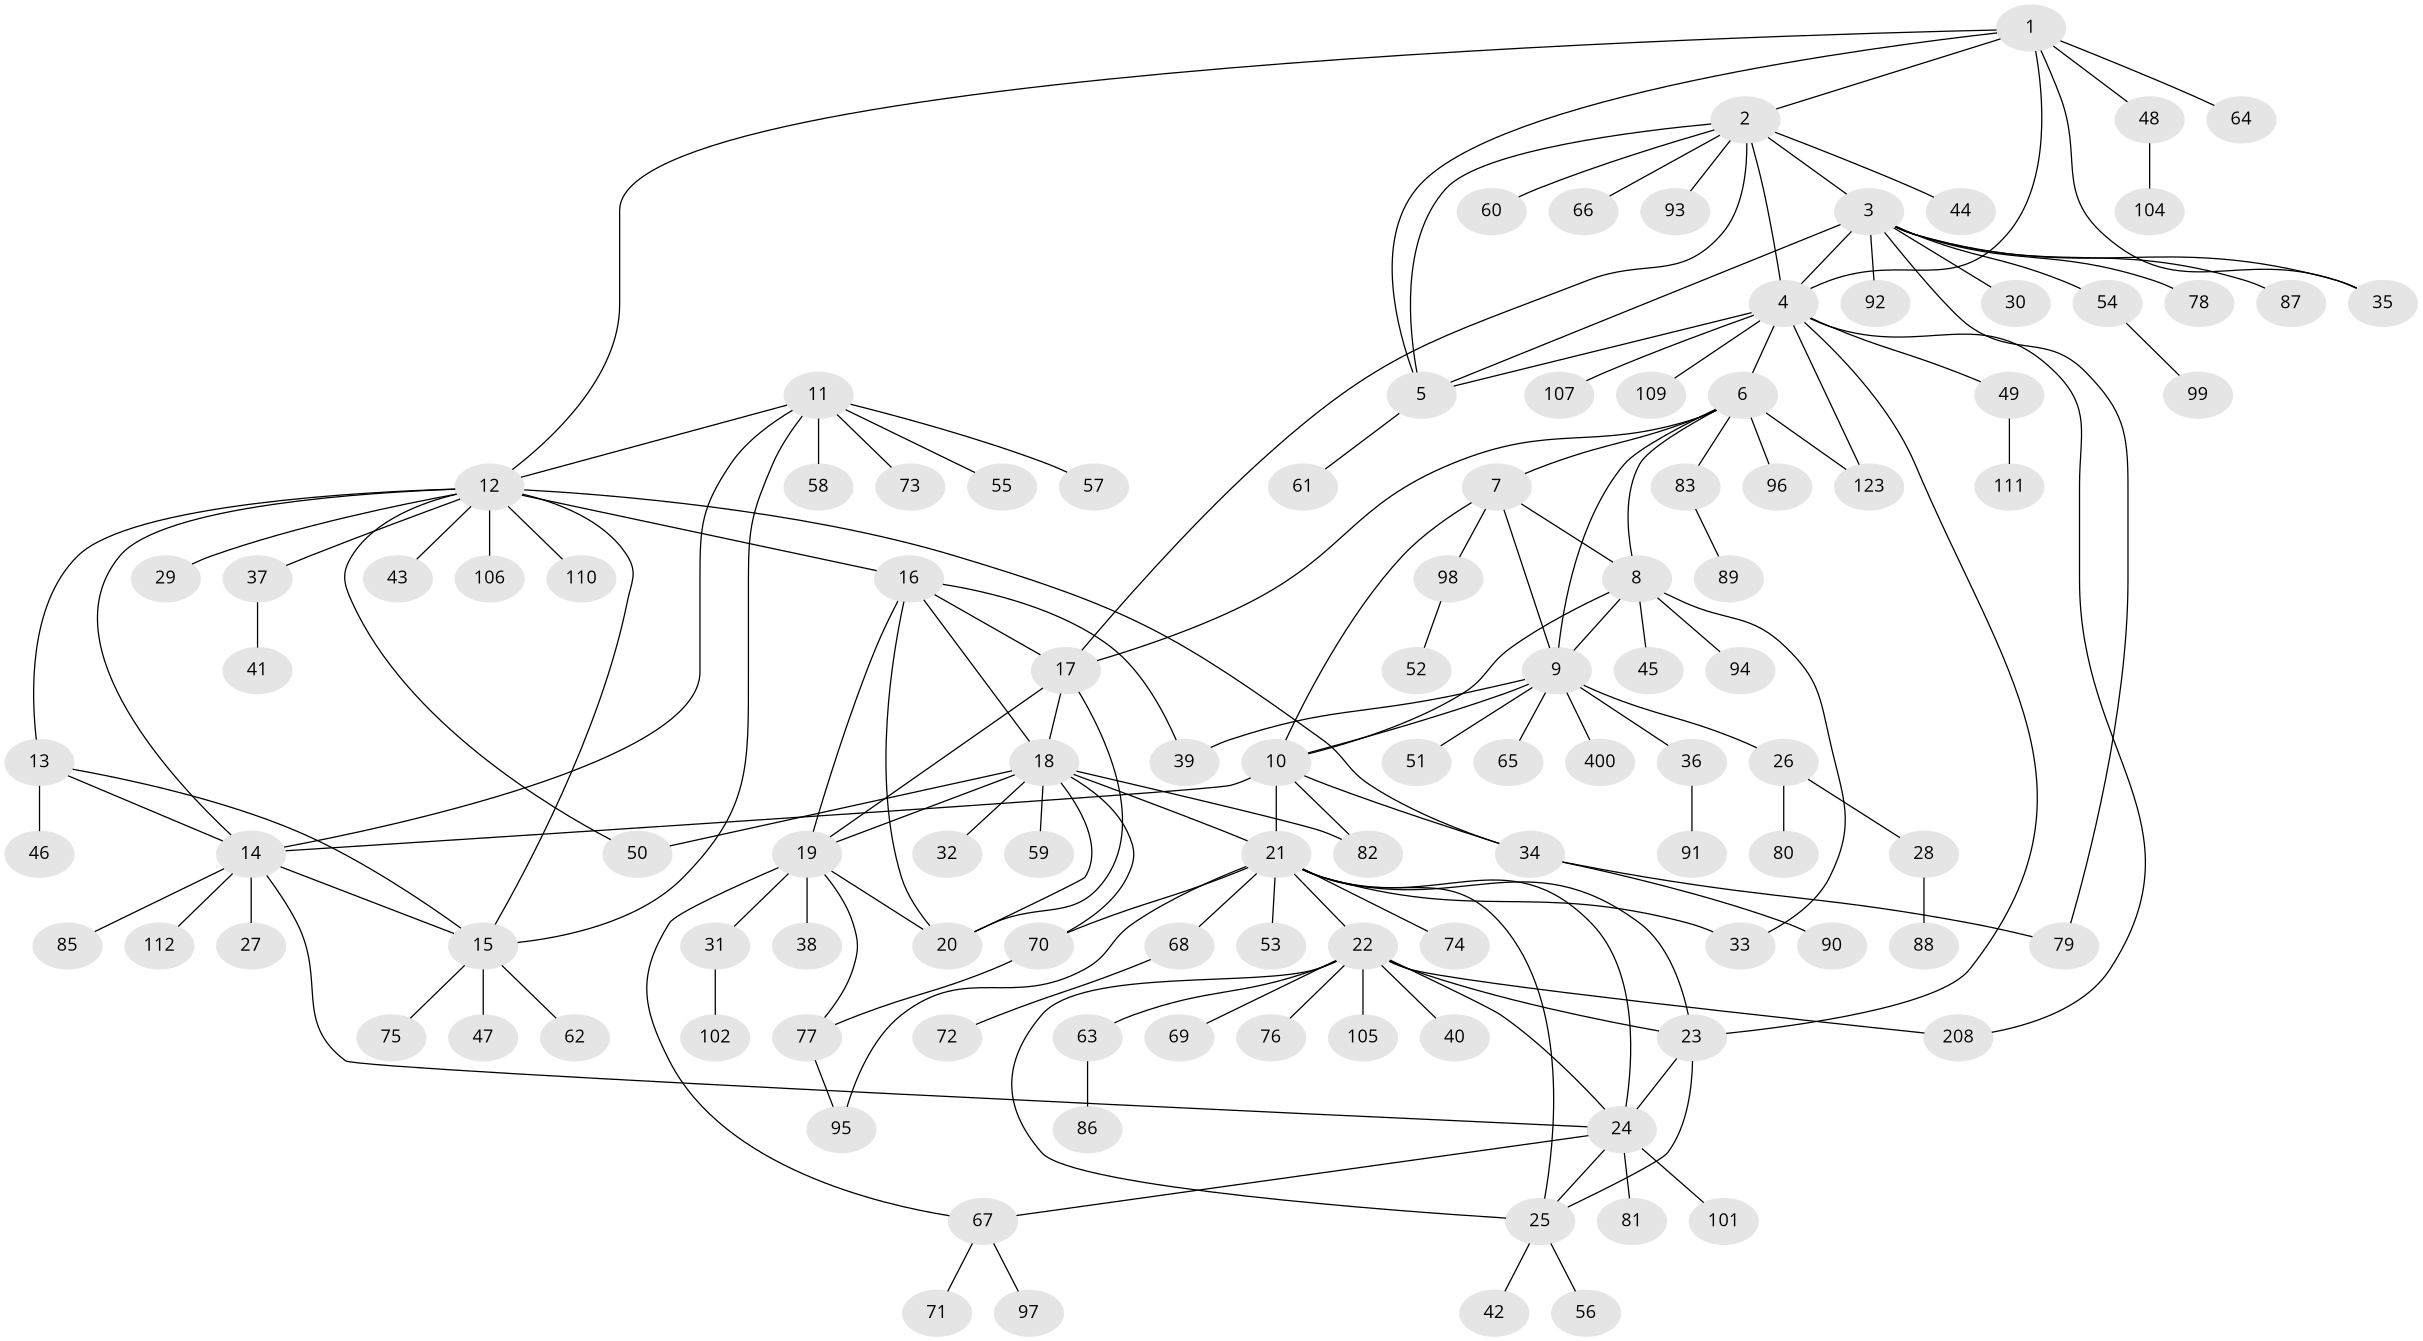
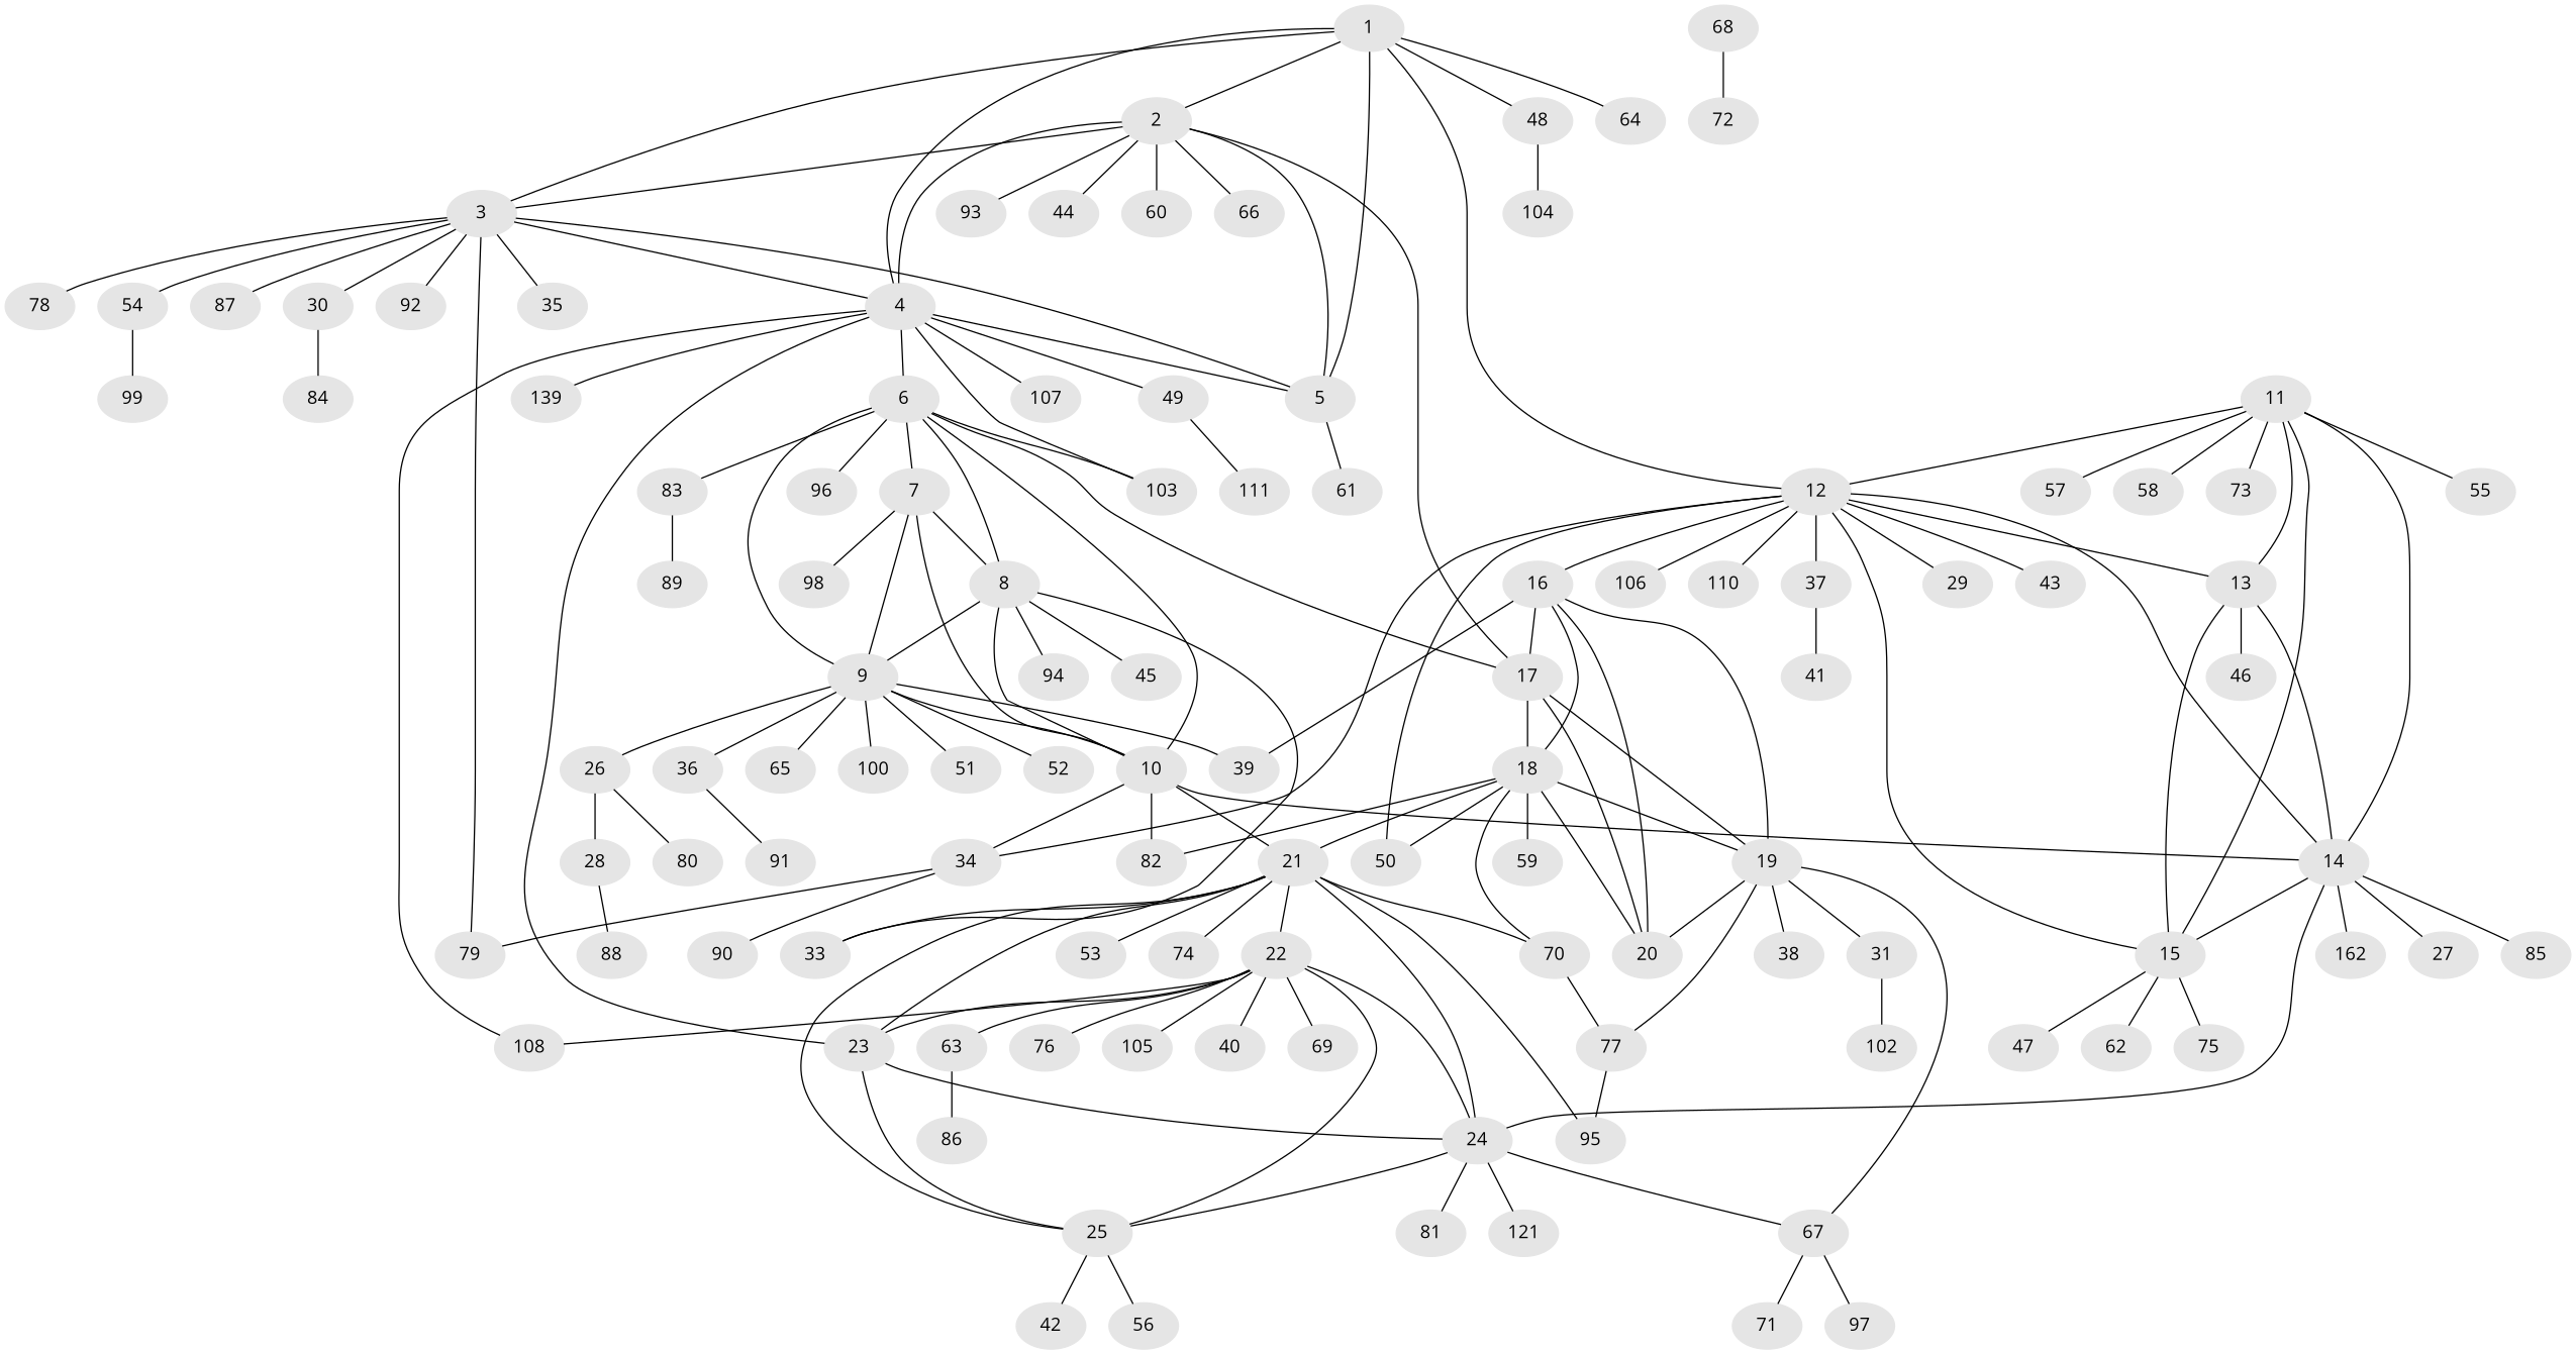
  graph {
    fontname="Open Sans"
    node [color=gray90 fontname="Open Sans" style=filled]
    edge [fontname="Open Sans"]
    1
    2
    3
    4
    5
    12
    48
    64
    17
    44
    60
    66
    93
    30
    35
    54
    78
    79
    87
    92
    6
    23
    49
-   103 [label=123]
+   103
    107
-   108 [label=208]
-   109
+   108
+   109 [label=139]
    61
    14
    34
    13
    15
    16
    29
    37
    43
    50
    106
    110
    104
    18
    19
    20
+   84
    99
    7
    8
    9
    10
    83
    96
    24
    25
    111
    98
    33
    45
    94
    26
    36
    39
    51
    52
    65
-   100 [label=400]
+   100
    21
    82
    89
    28
    80
    91
    27
    85
-   112
+   112 [label=162]
    70
    22
    53
    68
    74
    95
    90
    11
    55
    57
    58
    73
    46
    47
    62
    75
    41
    67
    81
-   101
-   32
+   101 [label=121]
    59
    31
    38
    77
    102
    71
    97
    40
    63
    69
    76
    105
    42
    56
    72
    86
    88
    1 -- 2
-   1 -- 35
+   1 -- 3
    1 -- 4
    1 -- 5
    1 -- 12
    1 -- 48
    1 -- 64
    2 -- 3
    2 -- 4
    2 -- 5
    2 -- 17
    2 -- 44
    2 -- 60
    2 -- 66
    2 -- 93
    3 -- 4
    3 -- 5
    3 -- 30
    3 -- 35
    3 -- 54
    3 -- 78
    3 -- 79
    3 -- 87
    3 -- 92
    4 -- 5
    4 -- 6
    4 -- 23
    4 -- 49
    4 -- 103
    4 -- 107
    4 -- 108
    4 -- 109
    5 -- 61
    12 -- 14
    12 -- 34
    12 -- 13
    12 -- 15
    12 -- 16
    12 -- 29
    12 -- 37
    12 -- 43
    12 -- 50
    12 -- 106
    12 -- 110
    48 -- 104
    17 -- 18
    17 -- 19
    17 -- 20
+   30 -- 84
    54 -- 99
    6 -- 17
    6 -- 103
    6 -- 7
    6 -- 8
    6 -- 9
+   6 -- 10
    6 -- 83
    6 -- 96
    23 -- 24
    23 -- 25
    49 -- 111
    14 -- 15
    14 -- 24
    14 -- 27
    14 -- 85
    14 -- 112
    34 -- 79
    34 -- 90
    13 -- 14
    13 -- 15
    13 -- 46
    15 -- 47
    15 -- 62
    15 -- 75
    16 -- 17
    16 -- 18
    16 -- 19
    16 -- 20
    16 -- 39
    37 -- 41
    18 -- 50
    18 -- 19
    18 -- 20
    18 -- 21
    18 -- 82
    18 -- 70
-   18 -- 32
    18 -- 59
    19 -- 20
    19 -- 67
    19 -- 31
    19 -- 38
    19 -- 77
    7 -- 8
    7 -- 9
    7 -- 10
    7 -- 98
    8 -- 9
    8 -- 10
    8 -- 33
    8 -- 45
    8 -- 94
    9 -- 10
    9 -- 26
    9 -- 36
    9 -- 39
    9 -- 51
-   98 -- 52
+   9 -- 52
    9 -- 65
    9 -- 100
    10 -- 14
    10 -- 34
    10 -- 21
    10 -- 82
    83 -- 89
    24 -- 25
    24 -- 67
    24 -- 81
    24 -- 101
    25 -- 42
    25 -- 56
    26 -- 28
    26 -- 80
    36 -- 91
    21 -- 23
    21 -- 24
    21 -- 25
    21 -- 33
    21 -- 70
    21 -- 22
    21 -- 53
-   21 -- 68
    21 -- 74
    21 -- 95
    28 -- 88
    70 -- 77
    22 -- 23
    22 -- 108
    22 -- 24
    22 -- 25
    22 -- 40
    22 -- 63
    22 -- 69
    22 -- 76
    22 -- 105
    68 -- 72
    11 -- 12
    11 -- 14
+   11 -- 13
    11 -- 15
    11 -- 55
    11 -- 57
    11 -- 58
    11 -- 73
    67 -- 71
    67 -- 97
    31 -- 102
    77 -- 95
    63 -- 86
  }
